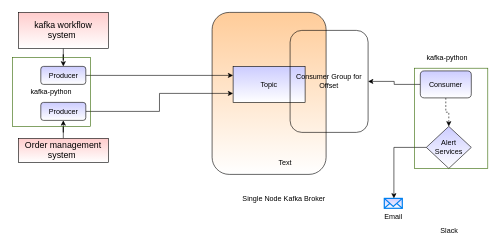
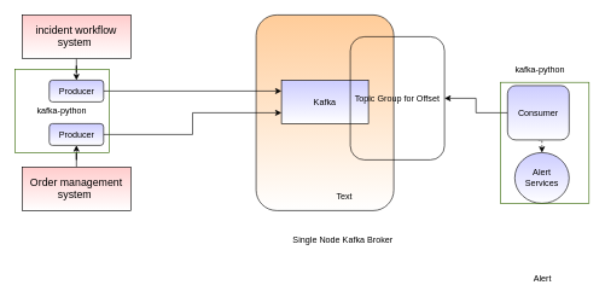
  <mxCell id="0" />
  <mxCell id="1" parent="0" />
  <mxCell id="2" value="" style="rounded=1;whiteSpace=wrap;html=1;fillColor=#FFCC99;gradientColor=#ffffff;" parent="1" vertex="1"><mxGeometry x="353" y="20" width="190" height="270" as="geometry" /></mxCell>
- <mxCell id="3" value="Topic" style="rounded=0;whiteSpace=wrap;html=1;fillColor=#CCCCFF;gradientColor=#ffffff;" parent="1" vertex="1"><mxGeometry x="388" y="110" width="120" height="60" as="geometry" /></mxCell>
+ <mxCell id="3" value="Kafka" style="rounded=0;whiteSpace=wrap;html=1;fillColor=#CCCCFF;gradientColor=#ffffff;" parent="1" vertex="1"><mxGeometry x="388" y="110" width="120" height="60" as="geometry" /></mxCell>
  <mxCell id="4" value="Single Node Kafka Broker" style="text;html=1;strokeColor=none;fillColor=none;align=center;verticalAlign=middle;whiteSpace=wrap;rounded=0;" parent="1" vertex="1"><mxGeometry x="378" y="320" width="190" height="20" as="geometry" /></mxCell>
- <mxCell id="5" value="Consumer Group for Offset" style="rounded=1;whiteSpace=wrap;html=1;shadow=0;fillColor=none;" parent="1" vertex="1"><mxGeometry x="483" y="50" width="130" height="170" as="geometry" /></mxCell>
+ <mxCell id="5" value="Topic Group for Offset" style="rounded=1;whiteSpace=wrap;html=1;shadow=0;fillColor=none;" parent="1" vertex="1"><mxGeometry x="483" y="50" width="130" height="170" as="geometry" /></mxCell>
  <mxCell id="6" style="edgeStyle=orthogonalEdgeStyle;rounded=0;orthogonalLoop=1;jettySize=auto;html=1;exitX=0.5;exitY=1;exitDx=0;exitDy=0;" parent="1" source="7" target="11" edge="1"><mxGeometry relative="1" as="geometry" /></mxCell>
- <mxCell id="7" value="&lt;span class=&quot;normaltextrun1&quot;&gt;&lt;span style=&quot;font-size: 11.0pt ; line-height: 107% ; font-family: &amp;#34;calibri&amp;#34; , sans-serif&quot;&gt;kafka workflow system&amp;nbsp;&lt;/span&gt;&lt;/span&gt;" style="rounded=0;whiteSpace=wrap;html=1;shadow=0;strokeColor=#000000;gradientColor=#ffffff;fillColor=#FFCCCC;" parent="1" vertex="1"><mxGeometry x="30" y="20" width="150" height="60" as="geometry" /></mxCell>
+ <mxCell id="7" value="&lt;span class=&quot;normaltextrun1&quot;&gt;&lt;span style=&quot;font-size: 11.0pt ; line-height: 107% ; font-family: &amp;#34;calibri&amp;#34; , sans-serif&quot;&gt;incident workflow system&amp;nbsp;&lt;/span&gt;&lt;/span&gt;" style="rounded=0;whiteSpace=wrap;html=1;shadow=0;strokeColor=#000000;gradientColor=#ffffff;fillColor=#FFCCCC;" parent="1" vertex="1"><mxGeometry x="30" y="20" width="150" height="60" as="geometry" /></mxCell>
  <mxCell id="8" style="edgeStyle=orthogonalEdgeStyle;rounded=0;orthogonalLoop=1;jettySize=auto;html=1;exitX=0.5;exitY=0;exitDx=0;exitDy=0;" parent="1" source="9" target="13" edge="1"><mxGeometry relative="1" as="geometry" /></mxCell>
- <mxCell id="9" value="&lt;span class=&quot;normaltextrun1&quot;&gt;&lt;span style=&quot;font-size: 11.0pt ; line-height: 107% ; font-family: &amp;#34;calibri&amp;#34; , sans-serif&quot;&gt;Order management system&amp;nbsp;&lt;/span&gt;&lt;/span&gt;" style="rounded=0;whiteSpace=wrap;html=1;shadow=0;strokeColor=#000000;gradientColor=#ffffff;fillColor=#FFCCCC;" parent="1" vertex="1"><mxGeometry x="30" y="230" width="150" height="40" as="geometry" /></mxCell>
+ <mxCell id="9" value="&lt;span class=&quot;normaltextrun1&quot;&gt;&lt;span style=&quot;font-size: 11.0pt ; line-height: 107% ; font-family: &amp;#34;calibri&amp;#34; , sans-serif&quot;&gt;Order management system&amp;nbsp;&lt;/span&gt;&lt;/span&gt;" style="rounded=0;whiteSpace=wrap;html=1;shadow=0;strokeColor=#000000;gradientColor=#ffffff;fillColor=#FFCCCC;" parent="1" vertex="1"><mxGeometry x="30" y="230" width="150" height="60" as="geometry" /></mxCell>
  <mxCell id="10" style="edgeStyle=orthogonalEdgeStyle;rounded=0;orthogonalLoop=1;jettySize=auto;html=1;entryX=0;entryY=0.25;entryDx=0;entryDy=0;" parent="1" source="11" target="3" edge="1"><mxGeometry relative="1" as="geometry" /></mxCell>
  <mxCell id="11" value="Producer" style="rounded=1;whiteSpace=wrap;html=1;shadow=0;strokeColor=#000000;gradientColor=#ffffff;fillColor=#CCCCFF;" parent="1" vertex="1"><mxGeometry x="67.5" y="110" width="75" height="30" as="geometry" /></mxCell>
  <mxCell id="12" style="edgeStyle=orthogonalEdgeStyle;rounded=0;orthogonalLoop=1;jettySize=auto;html=1;entryX=0;entryY=0.75;entryDx=0;entryDy=0;" parent="1" source="13" target="3" edge="1"><mxGeometry relative="1" as="geometry" /></mxCell>
  <mxCell id="13" value="Producer" style="rounded=1;whiteSpace=wrap;html=1;shadow=0;strokeColor=#000000;gradientColor=#ffffff;fillColor=#CCCCFF;" parent="1" vertex="1"><mxGeometry x="67.5" y="170" width="75" height="30" as="geometry" /></mxCell>
  <mxCell id="14" style="edgeStyle=orthogonalEdgeStyle;rounded=0;orthogonalLoop=1;jettySize=auto;html=1;exitX=0;exitY=0.5;exitDx=0;exitDy=0;" parent="1" source="16" target="5" edge="1"><mxGeometry relative="1" as="geometry" /></mxCell>
  <mxCell id="15" style="edgeStyle=orthogonalEdgeStyle;rounded=0;orthogonalLoop=1;jettySize=auto;html=1;exitX=0.5;exitY=1;exitDx=0;exitDy=0;entryX=0.5;entryY=0;entryDx=0;entryDy=0;dashed=1;" parent="1" source="16" target="18" edge="1"><mxGeometry relative="1" as="geometry" /></mxCell>
- <mxCell id="16" value="Consumer" style="rounded=1;whiteSpace=wrap;html=1;shadow=0;strokeColor=#000000;gradientColor=#ffffff;fillColor=#CCCCFF;" parent="1" vertex="1"><mxGeometry x="700" y="117.5" width="85" height="45" as="geometry" /></mxCell>
- <mxCell id="17" style="edgeStyle=orthogonalEdgeStyle;rounded=0;orthogonalLoop=1;jettySize=auto;html=1;exitX=0;exitY=0.5;exitDx=0;exitDy=0;entryX=0.533;entryY=0;entryDx=0;entryDy=0;entryPerimeter=0;" parent="1" source="18" target="19" edge="1"><mxGeometry relative="1" as="geometry" /></mxCell>
- <mxCell id="18" value="Alert Services" style="rhombus;whiteSpace=wrap;html=1;shadow=0;strokeColor=#000000;fillColor=#CCCCFF;gradientColor=#ffffff;" parent="1" vertex="1"><mxGeometry x="710" y="210" width="75" height="70" as="geometry" /></mxCell>
- <mxCell id="19" value="Email" style="html=1;verticalLabelPosition=bottom;align=center;labelBackgroundColor=#ffffff;verticalAlign=top;strokeWidth=2;strokeColor=#0080F0;shadow=0;dashed=0;shape=mxgraph.ios7.icons.mail;fillColor=#CCCCFF;gradientColor=#ffffff;" parent="1" vertex="1"><mxGeometry x="640" y="330" width="30" height="16.5" as="geometry" /></mxCell>
- <mxCell id="20" value="Slack" style="shape=image;html=1;verticalAlign=top;verticalLabelPosition=bottom;labelBackgroundColor=#ffffff;imageAspect=0;aspect=fixed;image=https://cdn3.iconfinder.com/data/icons/popular-services-brands-vol-2/512/slack-128.png;shadow=0;strokeColor=#000000;fillColor=#CCCCFF;gradientColor=#ffffff;" parent="1" vertex="1"><mxGeometry x="722.5" y="320" width="50" height="50" as="geometry" /></mxCell>
+ <mxCell id="16" value="Consumer" style="rounded=1;whiteSpace=wrap;html=1;shadow=0;strokeColor=#000000;gradientColor=#ffffff;fillColor=#CCCCFF;" parent="1" vertex="1"><mxGeometry x="700" y="117.5" width="85" height="75" as="geometry" /></mxCell>
+ <mxCell id="18" value="Alert Services" style="ellipse;whiteSpace=wrap;html=1;shadow=0;strokeColor=#000000;fillColor=#CCCCFF;gradientColor=#ffffff;" parent="1" vertex="1"><mxGeometry x="710" y="210" width="75" height="70" as="geometry" /></mxCell>
+ <mxCell id="20" value="Alert" style="shape=image;html=1;verticalAlign=top;verticalLabelPosition=bottom;labelBackgroundColor=#ffffff;imageAspect=0;aspect=fixed;image=https://cdn3.iconfinder.com/data/icons/popular-services-brands-vol-2/512/slack-128.png;shadow=0;strokeColor=#000000;fillColor=#CCCCFF;gradientColor=#ffffff;" parent="1" vertex="1"><mxGeometry x="722.5" y="320" width="50" height="50" as="geometry" /></mxCell>
  <mxCell id="21" value="kafka-python" style="rounded=0;whiteSpace=wrap;html=1;fillColor=none;strokeColor=#336600;" vertex="1" parent="1"><mxGeometry x="20" y="95" width="130" height="115" as="geometry" /></mxCell>
  <mxCell id="22" value="" style="rounded=0;whiteSpace=wrap;html=1;fillColor=none;strokeColor=#336600;" vertex="1" parent="1"><mxGeometry x="690" y="113" width="122.5" height="167" as="geometry" /></mxCell>
  <mxCell id="23" value="Text" style="text;html=1;strokeColor=none;fillColor=none;align=center;verticalAlign=middle;whiteSpace=wrap;rounded=0;" vertex="1" parent="1"><mxGeometry x="455" y="260" width="40" height="20" as="geometry" /></mxCell>
  <mxCell id="24" value="kafka-python" style="text;html=1;strokeColor=none;fillColor=none;align=center;verticalAlign=middle;whiteSpace=wrap;rounded=0;" vertex="1" parent="1"><mxGeometry x="700" y="85" width="90" height="20" as="geometry" /></mxCell>
